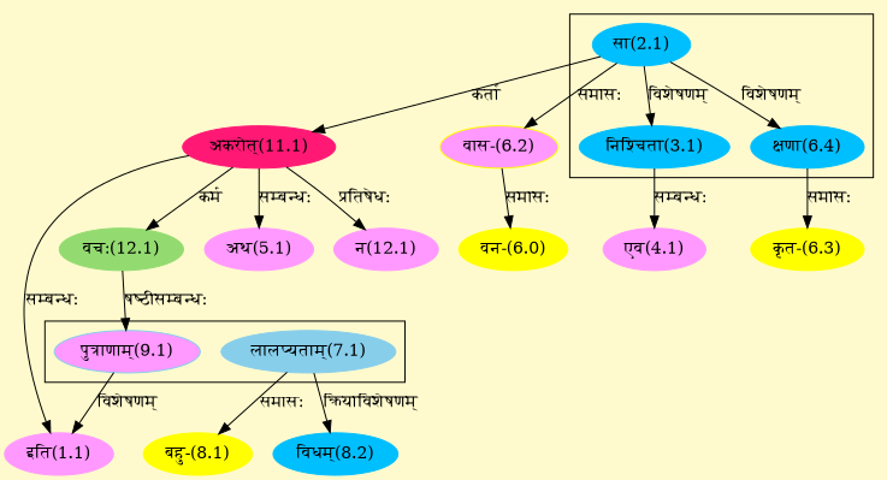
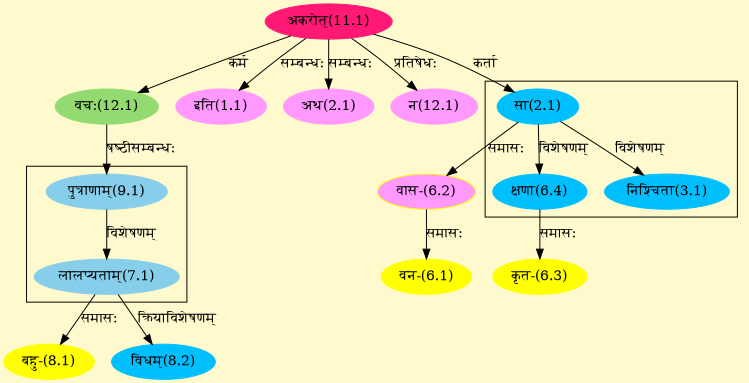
  digraph {
    bgcolor=lemonchiffon1
    compound=true
    fontname="DejaVu Serif"
    rankdir=BT
    node [color="#00BFFF" fontname="DejaVu Serif" style=filled]
    edge [dir=back fontname="DejaVu Serif"]
    n1 [label="निश्चिता(3.1)"]
    n2 [label="सा(2.1)"]
    n3 [label="क्षणा(6.4)"]
    n4 [color="#87CEEB" label="लालप्यताम्(7.1)"]
-   n5 [color="#87CEEB" label="पुत्राणाम्(9.1)" fillcolor="#FF99FF"]
+   n5 [color="#87CEEB" label="पुत्राणाम्(9.1)"]
    n6 [color="#FF1975" label="अकरोत्(11.1)"]
    n7 [color="#93DB70" label="वचः(12.1)"]
    n8 [color="#FF99FF" label="इति(1.1)"]
-   n9 [color="#FF99FF" label="एव(4.1)"]
-   n10 [color="#FF99FF" label="अथ(5.1)"]
-   n11 [color="#FFFF00" label="वन-(6.0)"]
+   n10 [color="#FF99FF" label="अथ(2.1)"]
+   n11 [color="#FFFF00" label="वन-(6.1)"]
    n12 [color="#FFFF00" fillcolor="#FF99FF" label="वास-(6.2)"]
    n13 [color="#FFFF00" label="कृत-(6.3)"]
    n14 [color="#FFFF00" label="बहु-(8.1)"]
    n15 [label="विधम्(8.2)"]
    n16 [color="#FF99FF" label="न(12.1)"]
    subgraph cluster_1 {
      n1
      n2
      n3
    }
    subgraph cluster_2 {
      n4
      n5
    }
    n1 -> n2 [label="विशेषणम्"]
-   n6 -> n2 [label="कर्ता"]
+   n2 -> n6 [label="कर्ता"]
    n3 -> n2 [label="विशेषणम्"]
-   n8 -> n5 [label="विशेषणम्"]
+   n4 -> n5 [label="विशेषणम्"]
    n5 -> n7 [label="षष्ठीसम्बन्धः"]
    n7 -> n6 [label="कर्म"]
    n8 -> n6 [label="सम्बन्धः"]
-   n9 -> n1 [label="सम्बन्धः"]
    n10 -> n6 [label="सम्बन्धः"]
    n11 -> n12 [label="समासः"]
    n12 -> n2 [label="समासः"]
    n13 -> n3 [label="समासः"]
    n14 -> n4 [label="समासः"]
    n15 -> n4 [label="क्रियाविशेषणम्"]
    n16 -> n6 [label="प्रतिषेधः"]
  }
